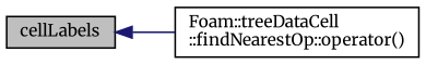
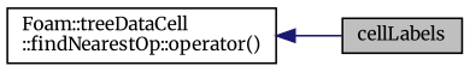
  digraph {
    rankdir=LR
    fontname=Merriweather
    node [color=black fontname=Merriweather fontsize=10 shape=record]
    n1 [fillcolor=grey75 fontcolor=black height=0.2 label=cellLabels style=filled width=0.4]
    n2 [height=0.2 label="Foam::treeDataCell\l::findNearestOp::operator()" width=0.4]
-   n1 -> n2 [color=midnightblue dir=back fontname=Merriweather fontsize=10 labelfontname=Helvetica labelfontsize=10 style=solid]
+   n2 -> n1 [color=midnightblue dir=back fontname=Merriweather fontsize=10 labelfontname=Helvetica labelfontsize=10 style=solid]
  }
